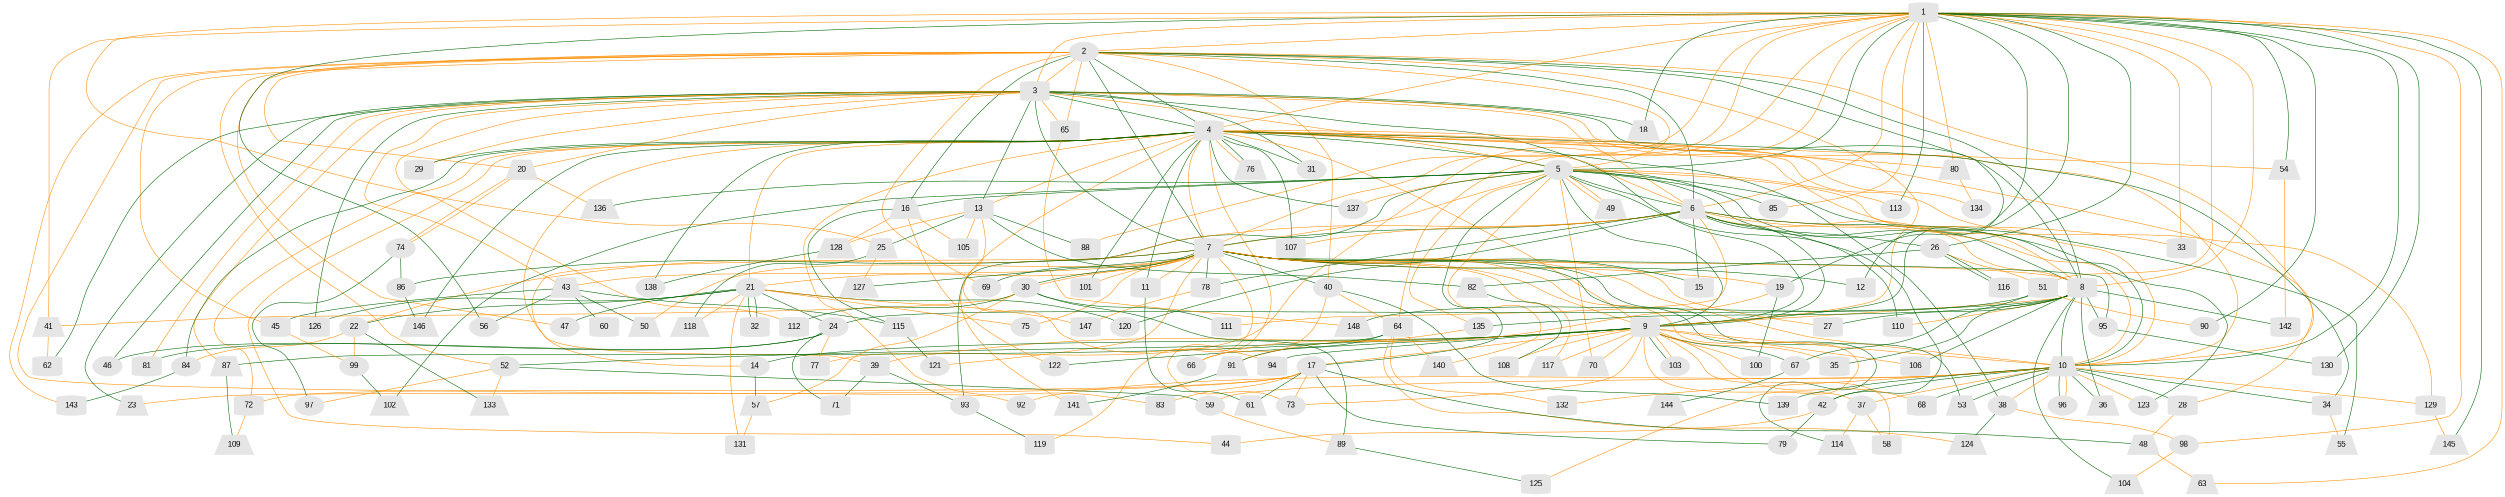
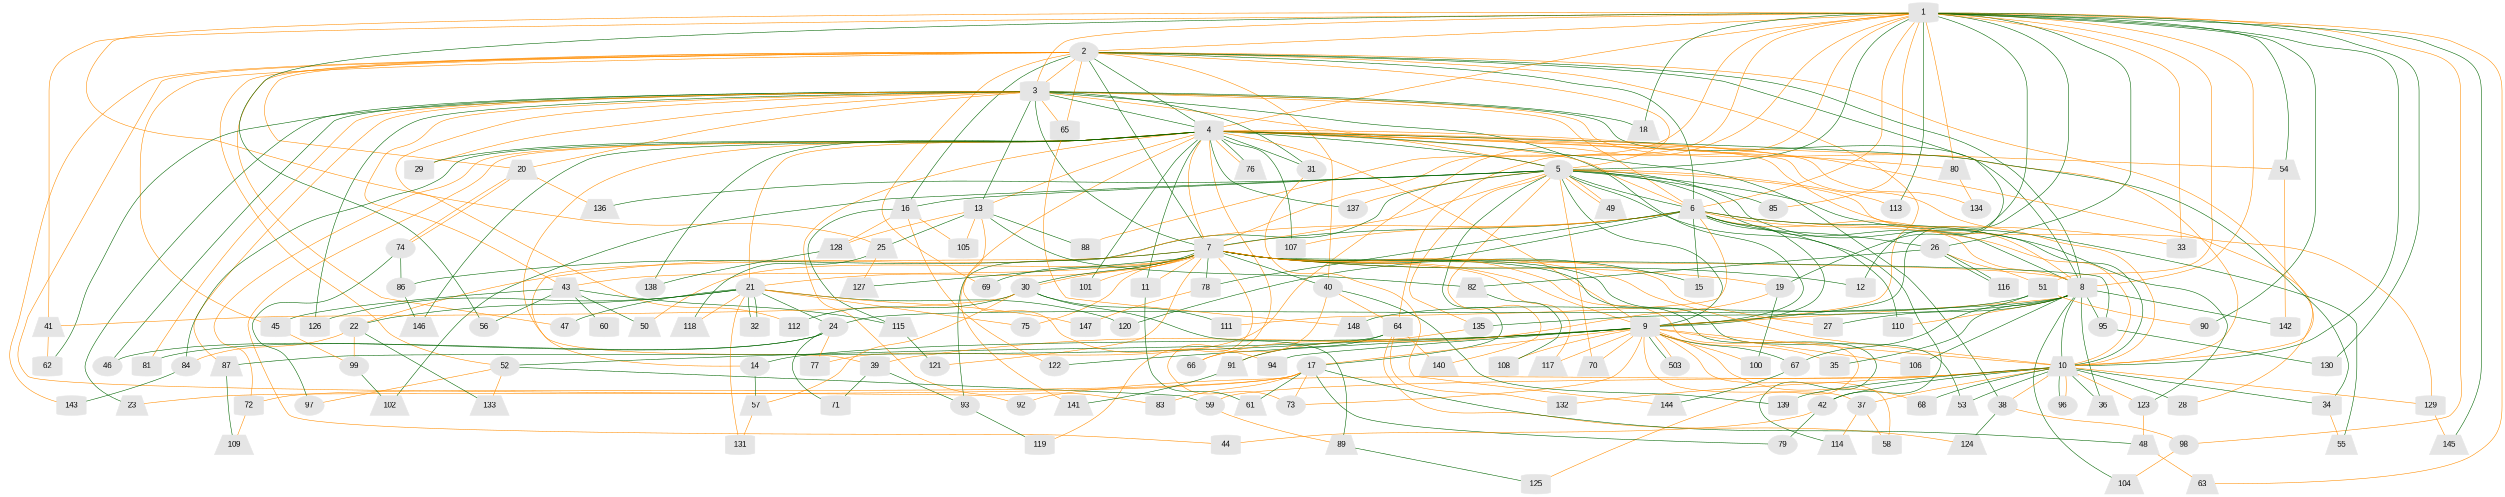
  graph {
    fontname="Liberation Sans"
    node [color=gray90 fontname="Liberation Sans" shape=cylinder style=filled]
    edge [color=darkorange fontname="Liberation Sans"]
    2 [shape=ellipse]
    1
    3
    4
    5 [shape=ellipse]
    6 [shape=trapezium]
    7
    8
    9
    10 [shape=trapezium]
    18 [shape=trapezium]
    19 [shape=ellipse]
    25 [shape=trapezium]
    26 [shape=ellipse]
    33
    41 [shape=trapezium]
    51
    54 [shape=trapezium]
    56 [shape=ellipse]
    63 [shape=trapezium]
    64
    77
    80 [shape=trapezium]
    85 [shape=ellipse]
    88
    90 [shape=ellipse]
    98 [shape=ellipse]
    113 [shape=ellipse]
    130
    145 [shape=trapezium]
    12
    16 [shape=trapezium]
    20 [shape=trapezium]
    40 [shape=ellipse]
    45
    47 [shape=ellipse]
    52 [shape=ellipse]
    65
    69 [shape=ellipse]
    92 [shape=ellipse]
    143
    13
    23 [shape=trapezium]
    29
    31 [shape=ellipse]
    43 [shape=trapezium]
    46 [shape=ellipse]
    62
    81
    87 [shape=trapezium]
    112
    126
    11
    21 [shape=ellipse]
    28
    34
    38 [shape=ellipse]
    39
    44
    72
    73 [shape=ellipse]
    76 [shape=trapezium]
    83
    84 [shape=ellipse]
    101
    107
    134 [shape=ellipse]
    137 [shape=ellipse]
    138 [shape=ellipse]
    141 [shape=trapezium]
    146 [shape=trapezium]
    17 [shape=ellipse]
    49 [shape=trapezium]
    55 [shape=trapezium]
    70 [shape=trapezium]
    93 [shape=ellipse]
    102 [shape=trapezium]
    110
    129
    135 [shape=ellipse]
    136 [shape=trapezium]
    140 [shape=trapezium]
    14 [shape=ellipse]
    15
    42 [shape=ellipse]
    78
    111
    120 [shape=ellipse]
    123 [shape=ellipse]
    22 [shape=ellipse]
    27
    30 [shape=ellipse]
    50 [shape=trapezium]
    53 [shape=trapezium]
    75 [shape=ellipse]
    86 [shape=ellipse]
    95 [shape=ellipse]
    114 [shape=trapezium]
    117 [shape=trapezium]
    119
    121 [shape=ellipse]
    125
    127 [shape=trapezium]
    24 [shape=ellipse]
    35
    36 [shape=trapezium]
    104 [shape=trapezium]
    106
    142
    37 [shape=ellipse]
    58
    67 [shape=ellipse]
    68
    94
    100
-   103 [shape=ellipse]
+   103 [shape=ellipse label=503]
    108
    122 [shape=ellipse]
    59 [shape=ellipse]
    96 [shape=ellipse]
    132
    139
    91 [shape=trapezium]
    118 [shape=trapezium]
    82 [shape=trapezium]
    116
    148 [shape=trapezium]
    124 [shape=trapezium]
    105
    128 [shape=trapezium]
    115 [shape=trapezium]
    74 [shape=ellipse]
    66 [shape=ellipse]
    99 [shape=ellipse]
    133 [shape=trapezium]
    97 [shape=ellipse]
    144 [shape=trapezium]
    60
    109 [shape=trapezium]
    61 [shape=trapezium]
    32
    131
    147
    48 [shape=trapezium]
    71
    79 [shape=ellipse]
    57 [shape=trapezium]
    89 [shape=trapezium]
    2 -- 3
    2 -- 4 [color=darkgreen]
    2 -- 5
    2 -- 6 [color=darkgreen]
    2 -- 7 [color=darkgreen]
    2 -- 8 [color=darkgreen]
    2 -- 9
    2 -- 10
    2 -- 12 [color=darkgreen]
    2 -- 16 [color=darkgreen]
    2 -- 20
    2 -- 40
    2 -- 45
    2 -- 47
    2 -- 52
    2 -- 65
    2 -- 69
    2 -- 92
    2 -- 143
    1 -- 2
    1 -- 3
    1 -- 4
    1 -- 5 [color=darkgreen]
    1 -- 6
    1 -- 7
    1 -- 8
    1 -- 9 [color=darkgreen]
    1 -- 10 [color=darkgreen]
    1 -- 18 [color=darkgreen]
    1 -- 19 [color=darkgreen]
    1 -- 25
    1 -- 26 [color=darkgreen]
    1 -- 33
    1 -- 41
    1 -- 51
    1 -- 54 [color=darkgreen]
    1 -- 56 [color=darkgreen]
    1 -- 63
    1 -- 64
    1 -- 77
    1 -- 80
    1 -- 85
    1 -- 88
    1 -- 90 [color=darkgreen]
    1 -- 98
    1 -- 113 [color=darkgreen]
    1 -- 130 [color=darkgreen]
    1 -- 145 [color=darkgreen]
    3 -- 4 [color=darkgreen]
    3 -- 5
    3 -- 6
    3 -- 7 [color=darkgreen]
    3 -- 8 [color=darkgreen]
    3 -- 9 [color=darkgreen]
    3 -- 10
    3 -- 18 [color=darkgreen]
    3 -- 20
    3 -- 65
    3 -- 13 [color=darkgreen]
    3 -- 23 [color=darkgreen]
    3 -- 29
    3 -- 31 [color=darkgreen]
    3 -- 43
    3 -- 46 [color=darkgreen]
    3 -- 62 [color=darkgreen]
    3 -- 81
    3 -- 87
    3 -- 112
    3 -- 126 [color=darkgreen]
    4 -- 5 [color=darkgreen]
    4 -- 6
    4 -- 7
    4 -- 8
    4 -- 9
    4 -- 10
    4 -- 54
    4 -- 80
    4 -- 13
    4 -- 29 [color=darkgreen]
    4 -- 31 [color=darkgreen]
    4 -- 11 [color=darkgreen]
    4 -- 21
    4 -- 28
    4 -- 34 [color=darkgreen]
    4 -- 38 [color=darkgreen]
    4 -- 39
    4 -- 44
    4 -- 72
    4 -- 73
    4 -- 76
    4 -- 76 [color=darkgreen]
    4 -- 83
    4 -- 84 [color=darkgreen]
    4 -- 101 [color=darkgreen]
    4 -- 107 [color=darkgreen]
    4 -- 134
    4 -- 137 [color=darkgreen]
    4 -- 138 [color=darkgreen]
    4 -- 141
    4 -- 146 [color=darkgreen]
    5 -- 6 [color=darkgreen]
    5 -- 7
    5 -- 8 [color=darkgreen]
    5 -- 9 [color=darkgreen]
    5 -- 10 [color=darkgreen]
    5 -- 85 [color=darkgreen]
    5 -- 113
    5 -- 16 [color=darkgreen]
    5 -- 137
    5 -- 17 [color=darkgreen]
    5 -- 49
    5 -- 49
    5 -- 55 [color=darkgreen]
    5 -- 70
    5 -- 93 [color=darkgreen]
    5 -- 102 [color=darkgreen]
    5 -- 110 [color=darkgreen]
    5 -- 129
    5 -- 135
    5 -- 136 [color=darkgreen]
    5 -- 140
    6 -- 7 [color=darkgreen]
    6 -- 8
    6 -- 9 [color=darkgreen]
    6 -- 10
    6 -- 26 [color=darkgreen]
    6 -- 33
    6 -- 107
    6 -- 14
    6 -- 15 [color=darkgreen]
    6 -- 42 [color=darkgreen]
    6 -- 78 [color=darkgreen]
    6 -- 111
    6 -- 120 [color=darkgreen]
    6 -- 123 [color=darkgreen]
    7 -- 8
    7 -- 9
    7 -- 10
    7 -- 19
    7 -- 12 [color=darkgreen]
    7 -- 40 [color=darkgreen]
    7 -- 69 [color=darkgreen]
    7 -- 43
    7 -- 11
    7 -- 21
    7 -- 101
    7 -- 15 [color=darkgreen]
    7 -- 78 [color=darkgreen]
    7 -- 22
    7 -- 27
    7 -- 30 [color=darkgreen]
    7 -- 30
    7 -- 50
    7 -- 53 [color=darkgreen]
    7 -- 75
    7 -- 86 [color=darkgreen]
    7 -- 95 [color=darkgreen]
    7 -- 114 [color=darkgreen]
    7 -- 117
    7 -- 119
    7 -- 121
    7 -- 125
    7 -- 127 [color=darkgreen]
    8 -- 9
    8 -- 10 [color=darkgreen]
    8 -- 110
    8 -- 135 [color=darkgreen]
    8 -- 27 [color=darkgreen]
    8 -- 95 [color=darkgreen]
    8 -- 24 [color=darkgreen]
    8 -- 35 [color=darkgreen]
    8 -- 36 [color=darkgreen]
    8 -- 104 [color=darkgreen]
    8 -- 106 [color=darkgreen]
    8 -- 142 [color=darkgreen]
    9 -- 10
    9 -- 52 [color=darkgreen]
    9 -- 39
    9 -- 73
    9 -- 17
    9 -- 70
    9 -- 14 [color=darkgreen]
    9 -- 117
    9 -- 35
    9 -- 106
    9 -- 37
    9 -- 58
    9 -- 67 [color=darkgreen]
    9 -- 68
    9 -- 94 [color=darkgreen]
    9 -- 100
    9 -- 103 [color=darkgreen]
    9 -- 103
    9 -- 108
    9 -- 122 [color=darkgreen]
    10 -- 92
    10 -- 28 [color=darkgreen]
    10 -- 34 [color=darkgreen]
    10 -- 38
    10 -- 129
    10 -- 42 [color=darkgreen]
    10 -- 123
    10 -- 53 [color=darkgreen]
    10 -- 36 [color=darkgreen]
    10 -- 37
    10 -- 68 [color=darkgreen]
    10 -- 59
    10 -- 96 [color=darkgreen]
    10 -- 96
    10 -- 132
    10 -- 139 [color=darkgreen]
    19 -- 100 [color=darkgreen]
    19 -- 91
    25 -- 127
    25 -- 118 [color=darkgreen]
    26 -- 51
    26 -- 82 [color=darkgreen]
    26 -- 116 [color=darkgreen]
    26 -- 116 [color=darkgreen]
    41 -- 62
    51 -- 90
    51 -- 67 [color=darkgreen]
    51 -- 148 [color=darkgreen]
    54 -- 142
    64 -- 87 [color=darkgreen]
    64 -- 140
    64 -- 132
    64 -- 91 [color=darkgreen]
    64 -- 124
    80 -- 134
    98 -- 104
    16 -- 122
    16 -- 105
    16 -- 128
    16 -- 115 [color=darkgreen]
    20 -- 136
    20 -- 74
    20 -- 74
    40 -- 64
    40 -- 139 [color=darkgreen]
    40 -- 66
    45 -- 99
    52 -- 59 [color=darkgreen]
    52 -- 133
    52 -- 97
    65 -- 148
    13 -- 25 [color=darkgreen]
    13 -- 88 [color=darkgreen]
    13 -- 94
    13 -- 82 [color=darkgreen]
    13 -- 105
    13 -- 128
+   31 -- 144
    43 -- 56 [color=darkgreen]
    43 -- 45 [color=darkgreen]
    43 -- 50 [color=darkgreen]
    43 -- 115 [color=darkgreen]
    43 -- 60 [color=darkgreen]
    87 -- 109 [color=darkgreen]
    11 -- 61 [color=darkgreen]
    21 -- 47 [color=darkgreen]
    21 -- 126 [color=darkgreen]
    21 -- 120 [color=darkgreen]
    21 -- 22 [color=darkgreen]
    21 -- 75
    21 -- 24 [color=darkgreen]
    21 -- 118
    21 -- 32 [color=darkgreen]
    21 -- 32 [color=darkgreen]
    21 -- 131
    21 -- 147
-   28 -- 48
+   123 -- 48
    34 -- 55
    38 -- 98
    38 -- 124 [color=darkgreen]
    39 -- 93 [color=darkgreen]
    39 -- 71 [color=darkgreen]
    72 -- 109
    84 -- 143 [color=darkgreen]
    17 -- 23
    17 -- 72
    17 -- 73
    17 -- 83
    17 -- 61 [color=darkgreen]
    17 -- 48 [color=darkgreen]
    17 -- 79 [color=darkgreen]
    93 -- 119 [color=darkgreen]
    129 -- 145
    135 -- 66
    14 -- 57 [color=darkgreen]
    42 -- 44
    42 -- 79 [color=darkgreen]
    78 -- 147
    22 -- 84
    22 -- 99
    22 -- 133 [color=darkgreen]
    30 -- 41
    30 -- 112 [color=darkgreen]
    30 -- 111 [color=darkgreen]
    30 -- 57
    30 -- 89 [color=darkgreen]
    86 -- 146 [color=darkgreen]
    95 -- 130 [color=darkgreen]
    24 -- 77
    24 -- 46 [color=darkgreen]
    24 -- 81 [color=darkgreen]
    24 -- 71 [color=darkgreen]
    37 -- 114
    37 -- 58
    67 -- 144 [color=darkgreen]
    59 -- 89
    91 -- 141 [color=darkgreen]
    82 -- 108 [color=darkgreen]
    128 -- 138 [color=darkgreen]
    115 -- 121 [color=darkgreen]
    74 -- 86 [color=darkgreen]
    74 -- 97 [color=darkgreen]
    99 -- 102 [color=darkgreen]
    48 -- 63
    57 -- 131
    89 -- 125 [color=darkgreen]
  }
